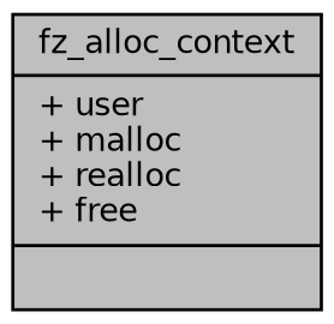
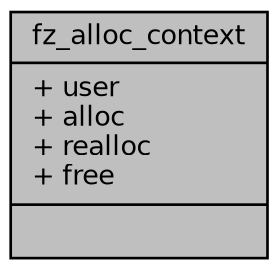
  digraph {
-   n1 [color=black fillcolor=grey75 fontcolor=black fontname=Helvetica fontsize=10 height=0.2 label="{fz_alloc_context\n|+ user\l+ malloc\l+ realloc\l+ free\l|}" shape=record style=filled width=0.4]
+   n1 [color=black fillcolor=grey75 fontcolor=black fontname=Helvetica fontsize=10 height=0.2 label="{fz_alloc_context\n|+ user\l+ alloc\l+ realloc\l+ free\l|}" shape=record style=filled width=0.4]
  }
